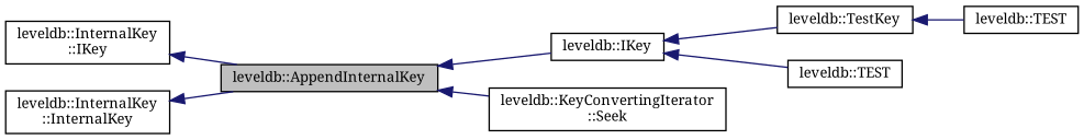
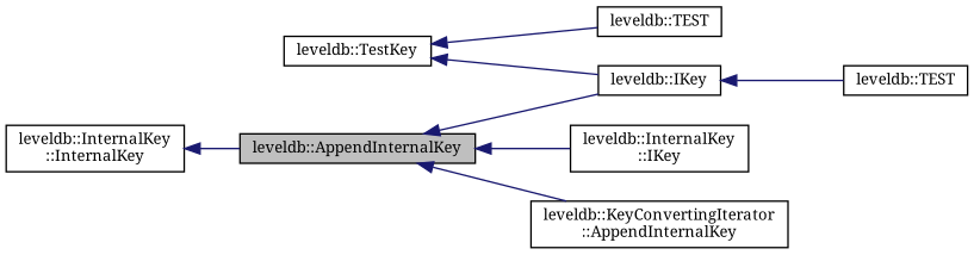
  digraph {
    fontname="Noto Serif"
    rankdir=LR
    node [color=black fillcolor=white fontname="Noto Serif" fontsize=10 shape=record style=filled]
    edge [color=midnightblue dir=back fontname="Noto Serif" fontsize=10 labelfontname=Helvetica labelfontsize=10 style=solid]
    n1 [fillcolor=grey75 fontcolor=black height=0.2 label="leveldb::AppendInternalKey" width=0.4]
    n2 [height=0.2 label="leveldb::InternalKey\l::IKey" width=0.4]
    n3 [height=0.2 label="leveldb::IKey" width=0.4]
-   n4 [height=0.2 label="leveldb::KeyConvertingIterator\l::Seek" width=0.4]
+   n4 [height=0.2 label="leveldb::KeyConvertingIterator\l::AppendInternalKey" width=0.4]
    n5 [height=0.2 label="leveldb::InternalKey\l::InternalKey" width=0.4]
    n6 [height=0.2 label="leveldb::TestKey" width=0.4]
    n7 [height=0.2 label="leveldb::TEST" width=0.4]
    n8 [height=0.2 label="leveldb::TEST" width=0.4]
-   n2 -> n1
+   n1 -> n2
    n1 -> n3
    n1 -> n4
-   n3 -> n6
+   n6 -> n3
    n3 -> n7
    n5 -> n1
    n6 -> n8
  }
